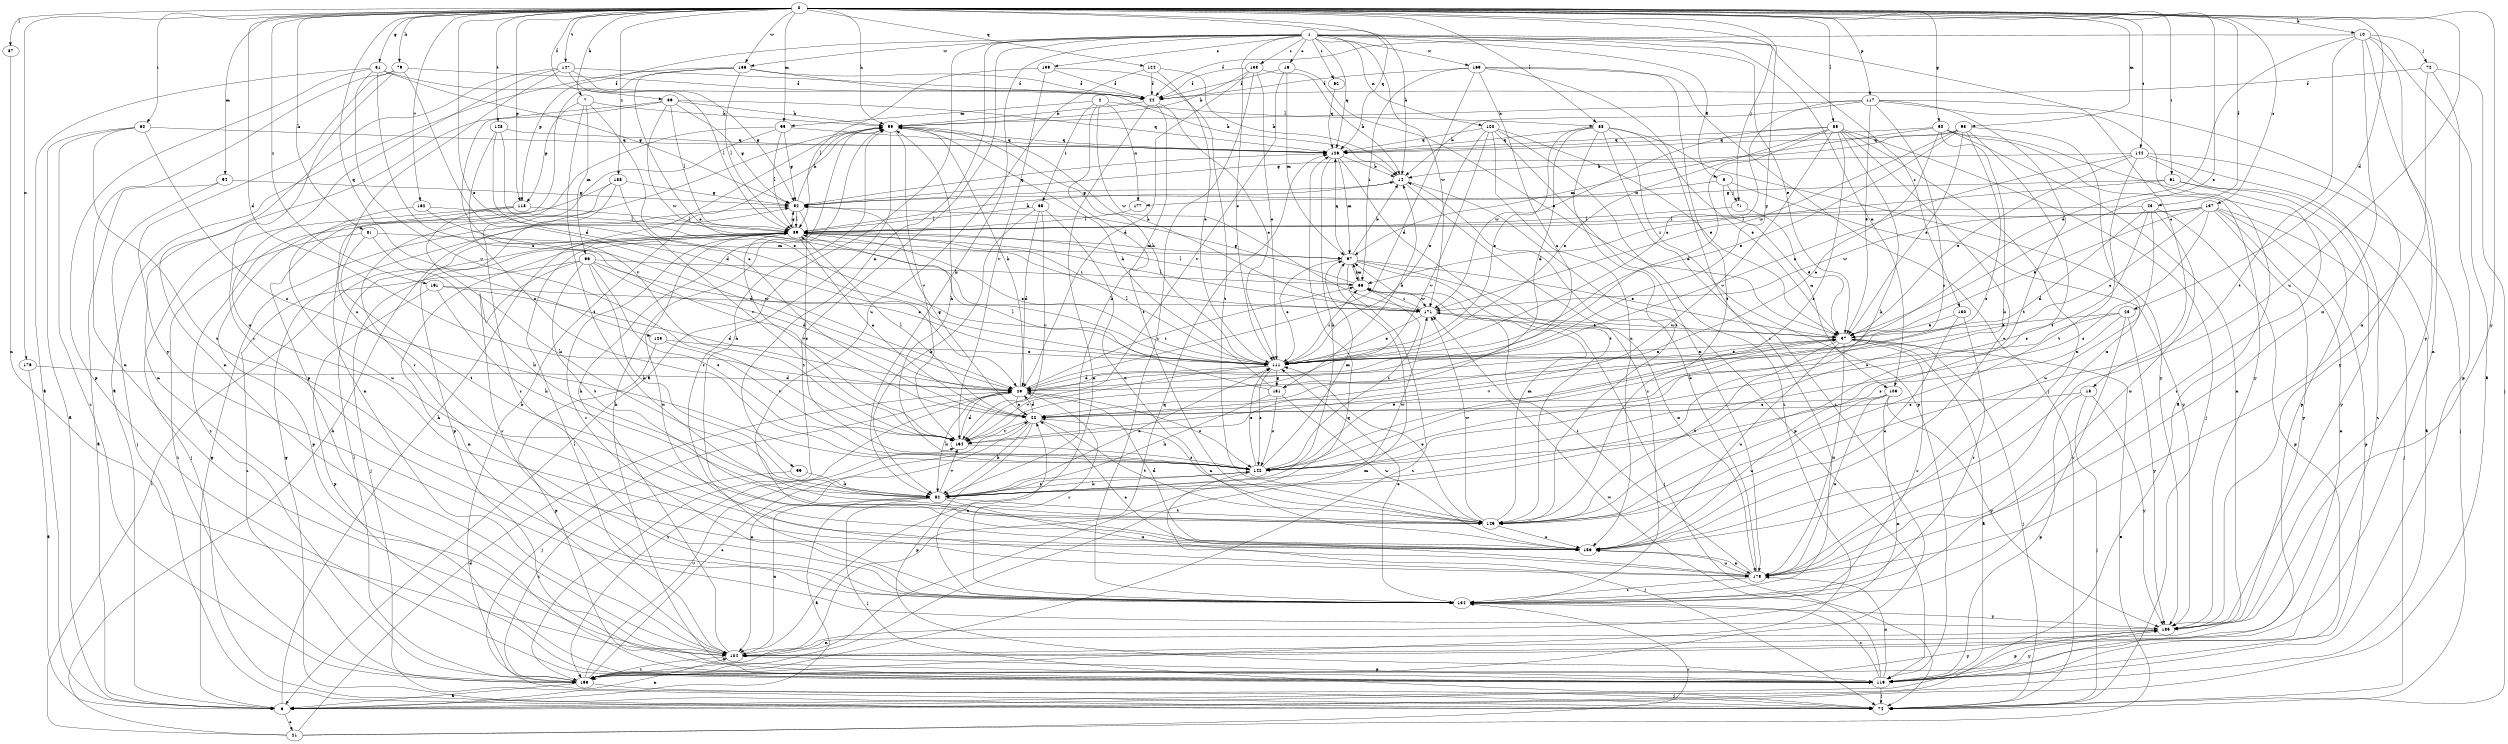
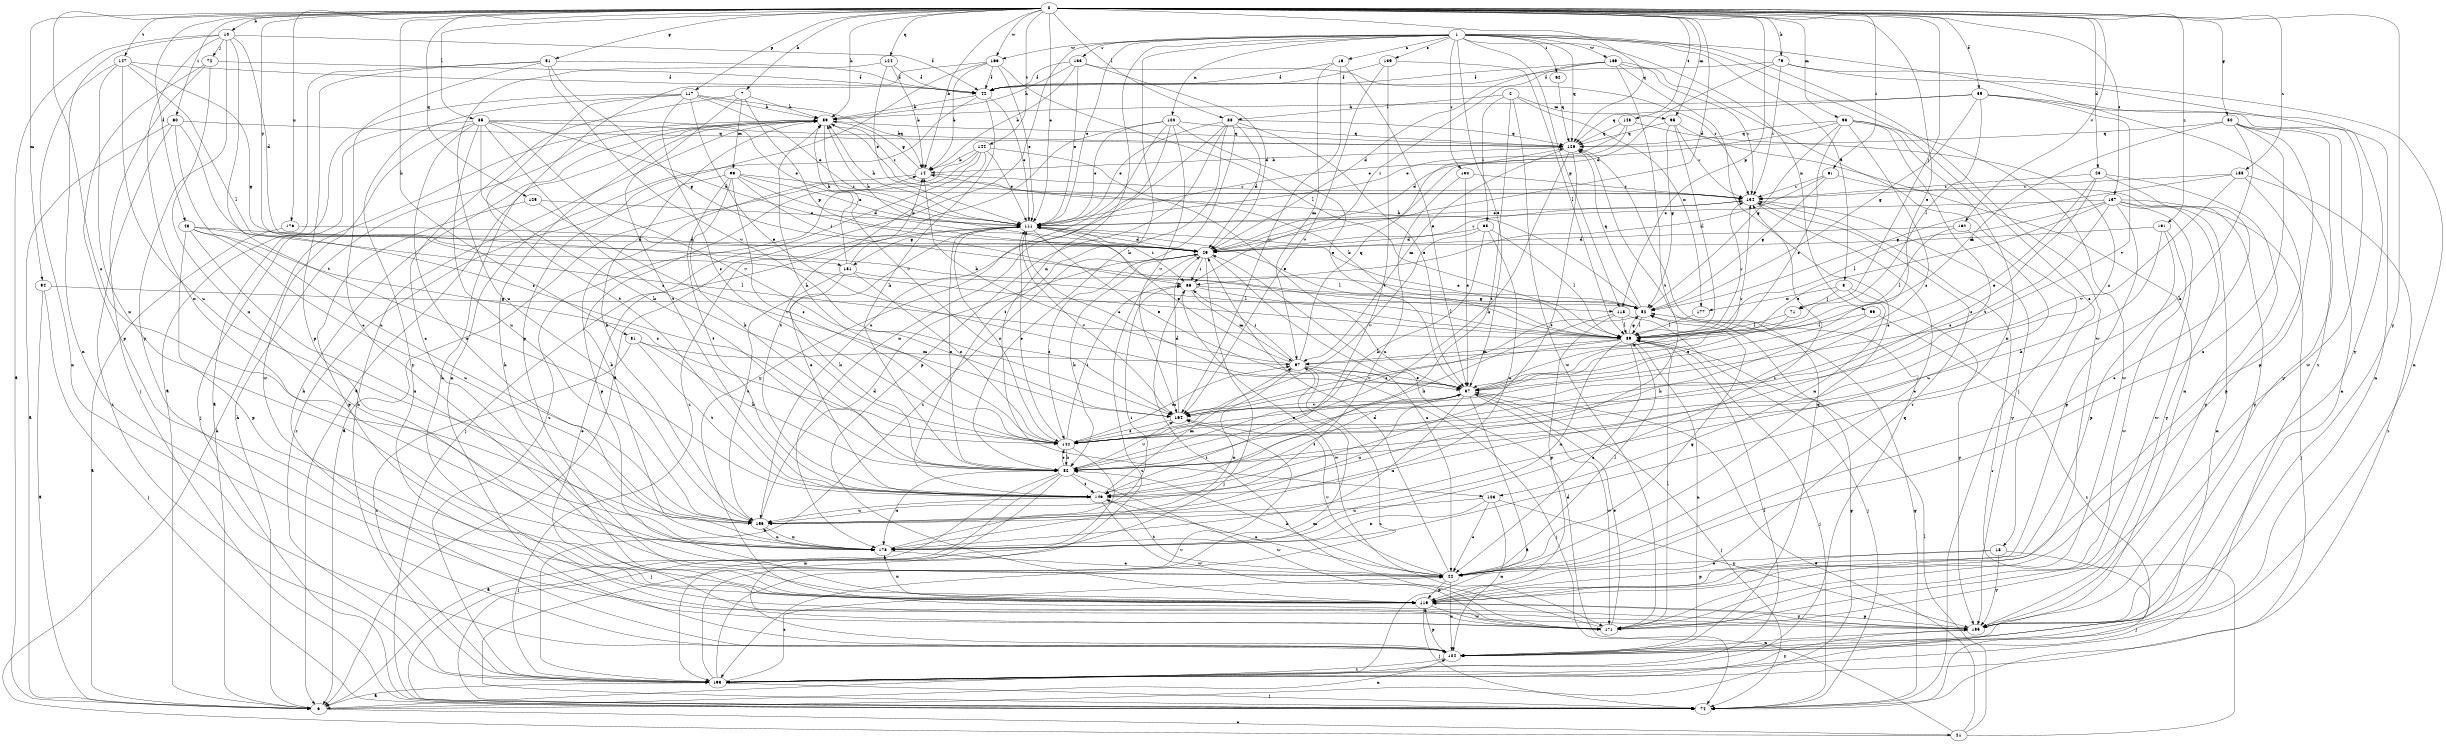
  strict digraph {
    0
    7
    10
    14
    23
    29
    37
    39
    43
    50
    51
    59
    60
    61
    71
    79
    81
    85
-   87
    88
    93
    94
    95
    111
    117
    118
    124
    125
    126
    137
    144
    147
    148
    156
    162
    166
    176
    181
    185
    188
    191
    149
    22
    96
    6
    104
    44
    72
    178
    52
    119
    134
    142
    82
    193
    74
    66
    171
    164
    89
    97
    1
    3
    16
    18
    62
    99
    100
    103
    130
    133
    139
    169
    177
    21
    2
    65
    0 -> 7 [label=b]
    0 -> 10 [label=b]
    0 -> 14 [label=b]
    0 -> 23 [label=d]
    0 -> 29 [label=d]
    0 -> 37 [label=e]
    0 -> 39 [label=f]
    0 -> 43 [label=f]
    0 -> 50 [label=g]
    0 -> 51 [label=g]
    0 -> 59 [label=h]
    0 -> 60 [label=i]
    0 -> 61 [label=i]
    0 -> 71 [label=j]
    0 -> 79 [label=k]
    0 -> 81 [label=k]
    0 -> 85 [label=l]
-   0 -> 87 [label=l]
    0 -> 88 [label=l]
    0 -> 93 [label=m]
    0 -> 94 [label=m]
    0 -> 95 [label=m]
    0 -> 111 [label=o]
    0 -> 117 [label=p]
    0 -> 118 [label=p]
    0 -> 124 [label=q]
    0 -> 125 [label=q]
    0 -> 126 [label=q]
    0 -> 137 [label=s]
    0 -> 144 [label=t]
    0 -> 147 [label=t]
    0 -> 148 [label=t]
    0 -> 156 [label=u]
    0 -> 162 [label=v]
    0 -> 166 [label=w]
    0 -> 176 [label=x]
    0 -> 181 [label=y]
    0 -> 185 [label=y]
    0 -> 188 [label=z]
    0 -> 191 [label=z]
    7 -> 59 [label=h]
    7 -> 118 [label=p]
    7 -> 149 [label=t]
    7 -> 22 [label=c]
    7 -> 96 [label=m]
    10 -> 29 [label=d]
    10 -> 185 [label=y]
    10 -> 149 [label=t]
    10 -> 6 [label=a]
    10 -> 104 [label=n]
    10 -> 44 [label=f]
    10 -> 72 [label=j]
    10 -> 178 [label=x]
-   14 -> 52 [label=g]
+   14 -> 59 [label=g]
    14 -> 119 [label=p]
    14 -> 134 [label=r]
    23 -> 37 [label=e]
    23 -> 185 [label=y]
    23 -> 22 [label=c]
    23 -> 134 [label=r]
    23 -> 142 [label=s]
    29 -> 59 [label=h]
    29 -> 22 [label=c]
    29 -> 134 [label=r]
    29 -> 142 [label=s]
    29 -> 82 [label=k]
    29 -> 193 [label=z]
    29 -> 74 [label=j]
    29 -> 66 [label=i]
    37 -> 111 [label=o]
    37 -> 156 [label=u]
    37 -> 149 [label=t]
    37 -> 6 [label=a]
    37 -> 178 [label=x]
    37 -> 134 [label=r]
    37 -> 74 [label=j]
    37 -> 171 [label=w]
    37 -> 164 [label=v]
    39 -> 59 [label=h]
    39 -> 126 [label=q]
    39 -> 104 [label=n]
    39 -> 52 [label=g]
    39 -> 171 [label=w]
    39 -> 164 [label=v]
    39 -> 89 [label=l]
    43 -> 29 [label=d]
    43 -> 156 [label=u]
    43 -> 178 [label=x]
    43 -> 119 [label=p]
    43 -> 142 [label=s]
    43 -> 89 [label=l]
    50 -> 126 [label=q]
    50 -> 185 [label=y]
    50 -> 22 [label=c]
    50 -> 104 [label=n]
    50 -> 119 [label=p]
    50 -> 82 [label=k]
    50 -> 97 [label=m]
    51 -> 22 [label=c]
    51 -> 6 [label=a]
    51 -> 44 [label=f]
    51 -> 52 [label=g]
    51 -> 119 [label=p]
    51 -> 164 [label=v]
    59 -> 126 [label=q]
    59 -> 134 [label=r]
    59 -> 164 [label=v]
    60 -> 126 [label=q]
    60 -> 156 [label=u]
    60 -> 6 [label=a]
    60 -> 142 [label=s]
    60 -> 193 [label=z]
    61 -> 185 [label=y]
    61 -> 52 [label=g]
    61 -> 134 [label=r]
    61 -> 66 [label=i]
    71 -> 37 [label=e]
    71 -> 89 [label=l]
    79 -> 29 [label=d]
    79 -> 185 [label=y]
    79 -> 104 [label=n]
    79 -> 44 [label=f]
    79 -> 134 [label=r]
    81 -> 149 [label=t]
    81 -> 82 [label=k]
    81 -> 193 [label=z]
    81 -> 97 [label=m]
    85 -> 29 [label=d]
    85 -> 111 [label=o]
    85 -> 126 [label=q]
    85 -> 156 [label=u]
    85 -> 178 [label=x]
    85 -> 142 [label=s]
    85 -> 82 [label=k]
    85 -> 74 [label=j]
    85 -> 171 [label=w]
    85 -> 164 [label=v]
-   87 -> 104 [label=n]
    88 -> 29 [label=d]
    88 -> 37 [label=e]
    88 -> 111 [label=o]
    88 -> 126 [label=q]
    88 -> 185 [label=y]
    88 -> 149 [label=t]
    88 -> 119 [label=p]
    88 -> 193 [label=z]
    93 -> 37 [label=e]
    93 -> 111 [label=o]
    93 -> 126 [label=q]
    93 -> 149 [label=t]
    93 -> 178 [label=x]
    93 -> 52 [label=g]
    93 -> 142 [label=s]
    93 -> 171 [label=w]
    94 -> 6 [label=a]
    94 -> 52 [label=g]
    94 -> 74 [label=j]
    95 -> 126 [label=q]
    95 -> 104 [label=n]
    95 -> 52 [label=g]
    95 -> 134 [label=r]
    95 -> 89 [label=l]
    111 -> 29 [label=d]
    111 -> 37 [label=e]
    111 -> 59 [label=h]
    111 -> 181 [label=g]
    111 -> 142 [label=s]
    111 -> 66 [label=i]
    111 -> 164 [label=v]
    111 -> 89 [label=l]
    117 -> 14 [label=b]
    117 -> 37 [label=e]
    117 -> 59 [label=h]
    117 -> 111 [label=o]
    117 -> 185 [label=y]
    117 -> 149 [label=t]
    117 -> 6 [label=a]
    117 -> 142 [label=s]
    118 -> 119 [label=p]
    118 -> 82 [label=k]
    118 -> 74 [label=j]
    118 -> 89 [label=l]
    124 -> 14 [label=b]
    124 -> 111 [label=o]
    124 -> 156 [label=u]
    124 -> 44 [label=f]
    125 -> 111 [label=o]
    125 -> 119 [label=p]
    125 -> 164 [label=v]
    126 -> 14 [label=b]
    126 -> 149 [label=t]
    126 -> 82 [label=k]
    126 -> 97 [label=m]
    137 -> 37 [label=e]
    137 -> 111 [label=o]
    137 -> 185 [label=y]
    137 -> 104 [label=n]
    137 -> 119 [label=p]
    137 -> 142 [label=s]
    137 -> 74 [label=j]
    137 -> 171 [label=w]
    137 -> 89 [label=l]
    144 -> 14 [label=b]
    144 -> 37 [label=e]
    144 -> 111 [label=o]
    144 -> 149 [label=t]
    144 -> 6 [label=a]
    144 -> 193 [label=z]
    144 -> 74 [label=j]
    147 -> 156 [label=u]
    147 -> 104 [label=n]
    147 -> 44 [label=f]
    147 -> 178 [label=x]
    147 -> 52 [label=g]
    147 -> 89 [label=l]
    148 -> 29 [label=d]
    148 -> 111 [label=o]
    148 -> 126 [label=q]
    148 -> 142 [label=s]
    156 -> 29 [label=d]
    156 -> 59 [label=h]
    156 -> 178 [label=x]
    162 -> 29 [label=d]
    162 -> 156 [label=u]
    162 -> 89 [label=l]
    166 -> 14 [label=b]
    166 -> 111 [label=o]
    166 -> 6 [label=a]
    166 -> 44 [label=f]
    166 -> 119 [label=p]
    166 -> 89 [label=l]
    176 -> 29 [label=d]
    176 -> 6 [label=a]
    181 -> 14 [label=b]
    181 -> 59 [label=h]
    181 -> 156 [label=u]
    181 -> 142 [label=s]
    181 -> 82 [label=k]
    181 -> 89 [label=l]
    185 -> 104 [label=n]
    185 -> 119 [label=p]
    188 -> 52 [label=g]
    188 -> 119 [label=p]
    188 -> 134 [label=r]
    188 -> 193 [label=z]
    188 -> 164 [label=v]
    191 -> 29 [label=d]
    191 -> 119 [label=p]
    191 -> 82 [label=k]
    191 -> 171 [label=w]
    149 -> 111 [label=o]
    149 -> 156 [label=u]
    149 -> 22 [label=c]
    149 -> 171 [label=w]
    149 -> 97 [label=m]
    22 -> 29 [label=d]
    22 -> 149 [label=t]
    22 -> 104 [label=n]
    22 -> 52 [label=g]
    22 -> 119 [label=p]
    22 -> 82 [label=k]
    22 -> 164 [label=v]
    22 -> 89 [label=l]
    96 -> 29 [label=d]
    96 -> 111 [label=o]
    96 -> 149 [label=t]
    96 -> 134 [label=r]
    96 -> 142 [label=s]
    96 -> 82 [label=k]
    96 -> 193 [label=z]
    96 -> 66 [label=i]
    6 -> 59 [label=h]
    6 -> 104 [label=n]
    6 -> 52 [label=g]
    6 -> 21 [label=c]
    104 -> 59 [label=h]
    104 -> 126 [label=q]
    104 -> 119 [label=p]
    104 -> 193 [label=z]
-   104 -> 89 [label=l]
+   99 -> 89 [label=l]
    44 -> 59 [label=h]
    44 -> 111 [label=o]
    44 -> 104 [label=n]
    44 -> 82 [label=k]
    72 -> 44 [label=f]
    72 -> 178 [label=x]
    72 -> 119 [label=p]
    72 -> 74 [label=j]
    178 -> 14 [label=b]
    178 -> 156 [label=u]
    178 -> 22 [label=c]
    178 -> 134 [label=r]
    178 -> 66 [label=i]
    52 -> 59 [label=h]
    52 -> 126 [label=q]
    52 -> 142 [label=s]
    52 -> 89 [label=l]
    119 -> 59 [label=h]
    119 -> 185 [label=y]
    119 -> 178 [label=x]
    119 -> 134 [label=r]
    119 -> 74 [label=j]
    119 -> 171 [label=w]
    134 -> 111 [label=o]
    134 -> 185 [label=y]
    134 -> 22 [label=c]
    142 -> 37 [label=e]
    142 -> 59 [label=h]
    142 -> 111 [label=o]
    142 -> 82 [label=k]
    142 -> 74 [label=j]
    142 -> 66 [label=i]
    142 -> 97 [label=m]
    82 -> 111 [label=o]
    82 -> 149 [label=t]
    82 -> 6 [label=a]
    82 -> 104 [label=n]
    82 -> 178 [label=x]
    82 -> 142 [label=s]
    82 -> 74 [label=j]
    82 -> 171 [label=w]
    82 -> 164 [label=v]
    193 -> 59 [label=h]
    193 -> 126 [label=q]
    193 -> 185 [label=y]
    193 -> 22 [label=c]
    193 -> 6 [label=a]
    193 -> 74 [label=j]
    193 -> 164 [label=v]
    193 -> 89 [label=l]
    193 -> 97 [label=m]
    74 -> 52 [label=g]
    66 -> 52 [label=g]
    66 -> 171 [label=w]
    66 -> 89 [label=l]
    66 -> 97 [label=m]
    171 -> 37 [label=e]
    171 -> 59 [label=h]
    171 -> 111 [label=o]
    171 -> 66 [label=i]
    171 -> 89 [label=l]
    164 -> 29 [label=d]
    164 -> 142 [label=s]
    89 -> 14 [label=b]
    89 -> 111 [label=o]
    89 -> 22 [label=c]
    89 -> 104 [label=n]
    89 -> 178 [label=x]
    89 -> 52 [label=g]
    89 -> 134 [label=r]
    89 -> 74 [label=j]
    89 -> 164 [label=v]
    89 -> 97 [label=m]
    97 -> 14 [label=b]
    97 -> 37 [label=e]
    97 -> 111 [label=o]
    97 -> 126 [label=q]
    97 -> 178 [label=x]
    97 -> 193 [label=z]
    97 -> 74 [label=j]
    97 -> 66 [label=i]
    1 -> 37 [label=e]
    1 -> 111 [label=o]
    1 -> 118 [label=p]
    1 -> 126 [label=q]
    1 -> 166 [label=w]
    1 -> 6 [label=a]
    1 -> 82 [label=k]
    1 -> 193 [label=z]
    1 -> 171 [label=w]
    1 -> 3 [label=a]
    1 -> 16 [label=c]
    1 -> 18 [label=c]
    1 -> 62 [label=i]
    1 -> 99 [label=n]
    1 -> 100 [label=n]
    1 -> 103 [label=n]
    1 -> 130 [label=r]
    1 -> 133 [label=r]
    1 -> 139 [label=s]
    1 -> 169 [label=w]
    3 -> 71 [label=j]
    3 -> 185 [label=y]
    3 -> 103 [label=n]
    3 -> 177 [label=x]
    16 -> 37 [label=e]
    16 -> 44 [label=f]
    16 -> 164 [label=v]
    16 -> 97 [label=m]
    18 -> 185 [label=y]
    18 -> 22 [label=c]
    18 -> 119 [label=p]
    18 -> 74 [label=j]
    62 -> 126 [label=q]
    99 -> 82 [label=k]
    99 -> 193 [label=z]
    100 -> 37 [label=e]
    100 -> 111 [label=o]
    100 -> 126 [label=q]
    100 -> 156 [label=u]
    100 -> 178 [label=x]
    100 -> 193 [label=z]
    100 -> 164 [label=v]
    103 -> 156 [label=u]
    103 -> 185 [label=y]
    103 -> 22 [label=c]
    103 -> 104 [label=n]
    103 -> 178 [label=x]
    130 -> 37 [label=e]
    130 -> 156 [label=u]
    130 -> 134 [label=r]
    133 -> 14 [label=b]
    133 -> 29 [label=d]
    133 -> 59 [label=h]
    133 -> 111 [label=o]
    133 -> 44 [label=f]
    133 -> 134 [label=r]
    139 -> 149 [label=t]
    139 -> 44 [label=f]
    139 -> 164 [label=v]
    139 -> 89 [label=l]
    169 -> 29 [label=d]
    169 -> 149 [label=t]
    169 -> 22 [label=c]
    169 -> 44 [label=f]
    169 -> 134 [label=r]
    169 -> 74 [label=j]
    169 -> 66 [label=i]
    177 -> 89 [label=l]
    21 -> 29 [label=d]
    21 -> 37 [label=e]
    21 -> 59 [label=h]
    21 -> 134 [label=r]
    21 -> 89 [label=l]
    2 -> 88 [label=l]
    2 -> 95 [label=m]
    2 -> 149 [label=t]
    2 -> 171 [label=w]
    2 -> 177 [label=x]
    2 -> 65 [label=i]
    65 -> 29 [label=d]
    65 -> 156 [label=u]
    65 -> 82 [label=k]
    65 -> 164 [label=v]
    65 -> 89 [label=l]
  }
